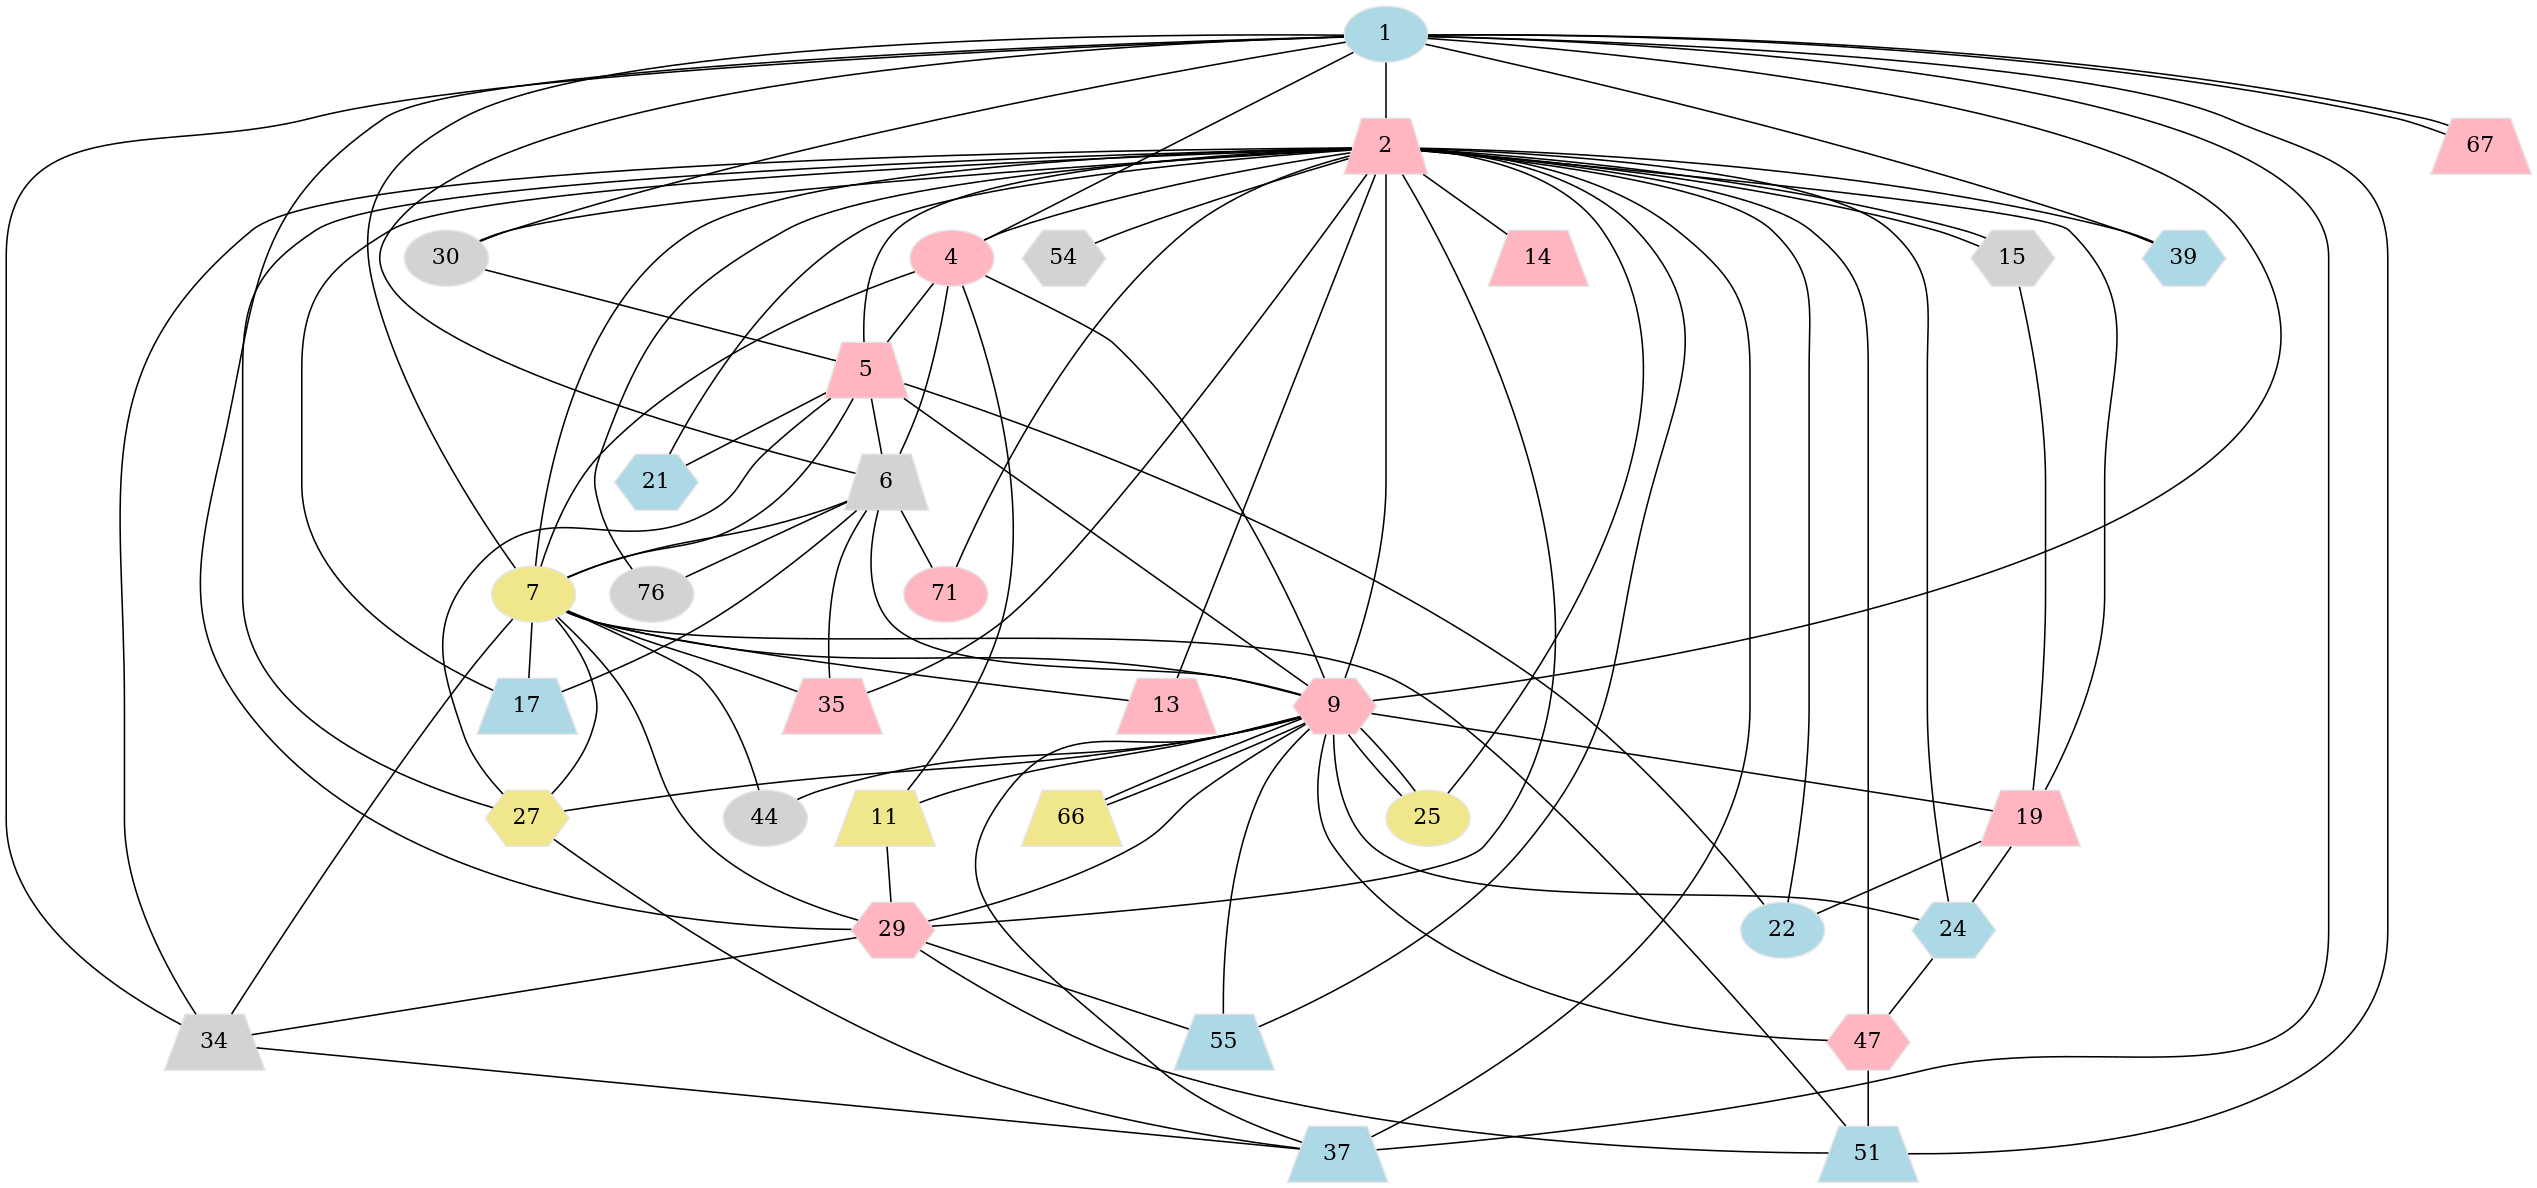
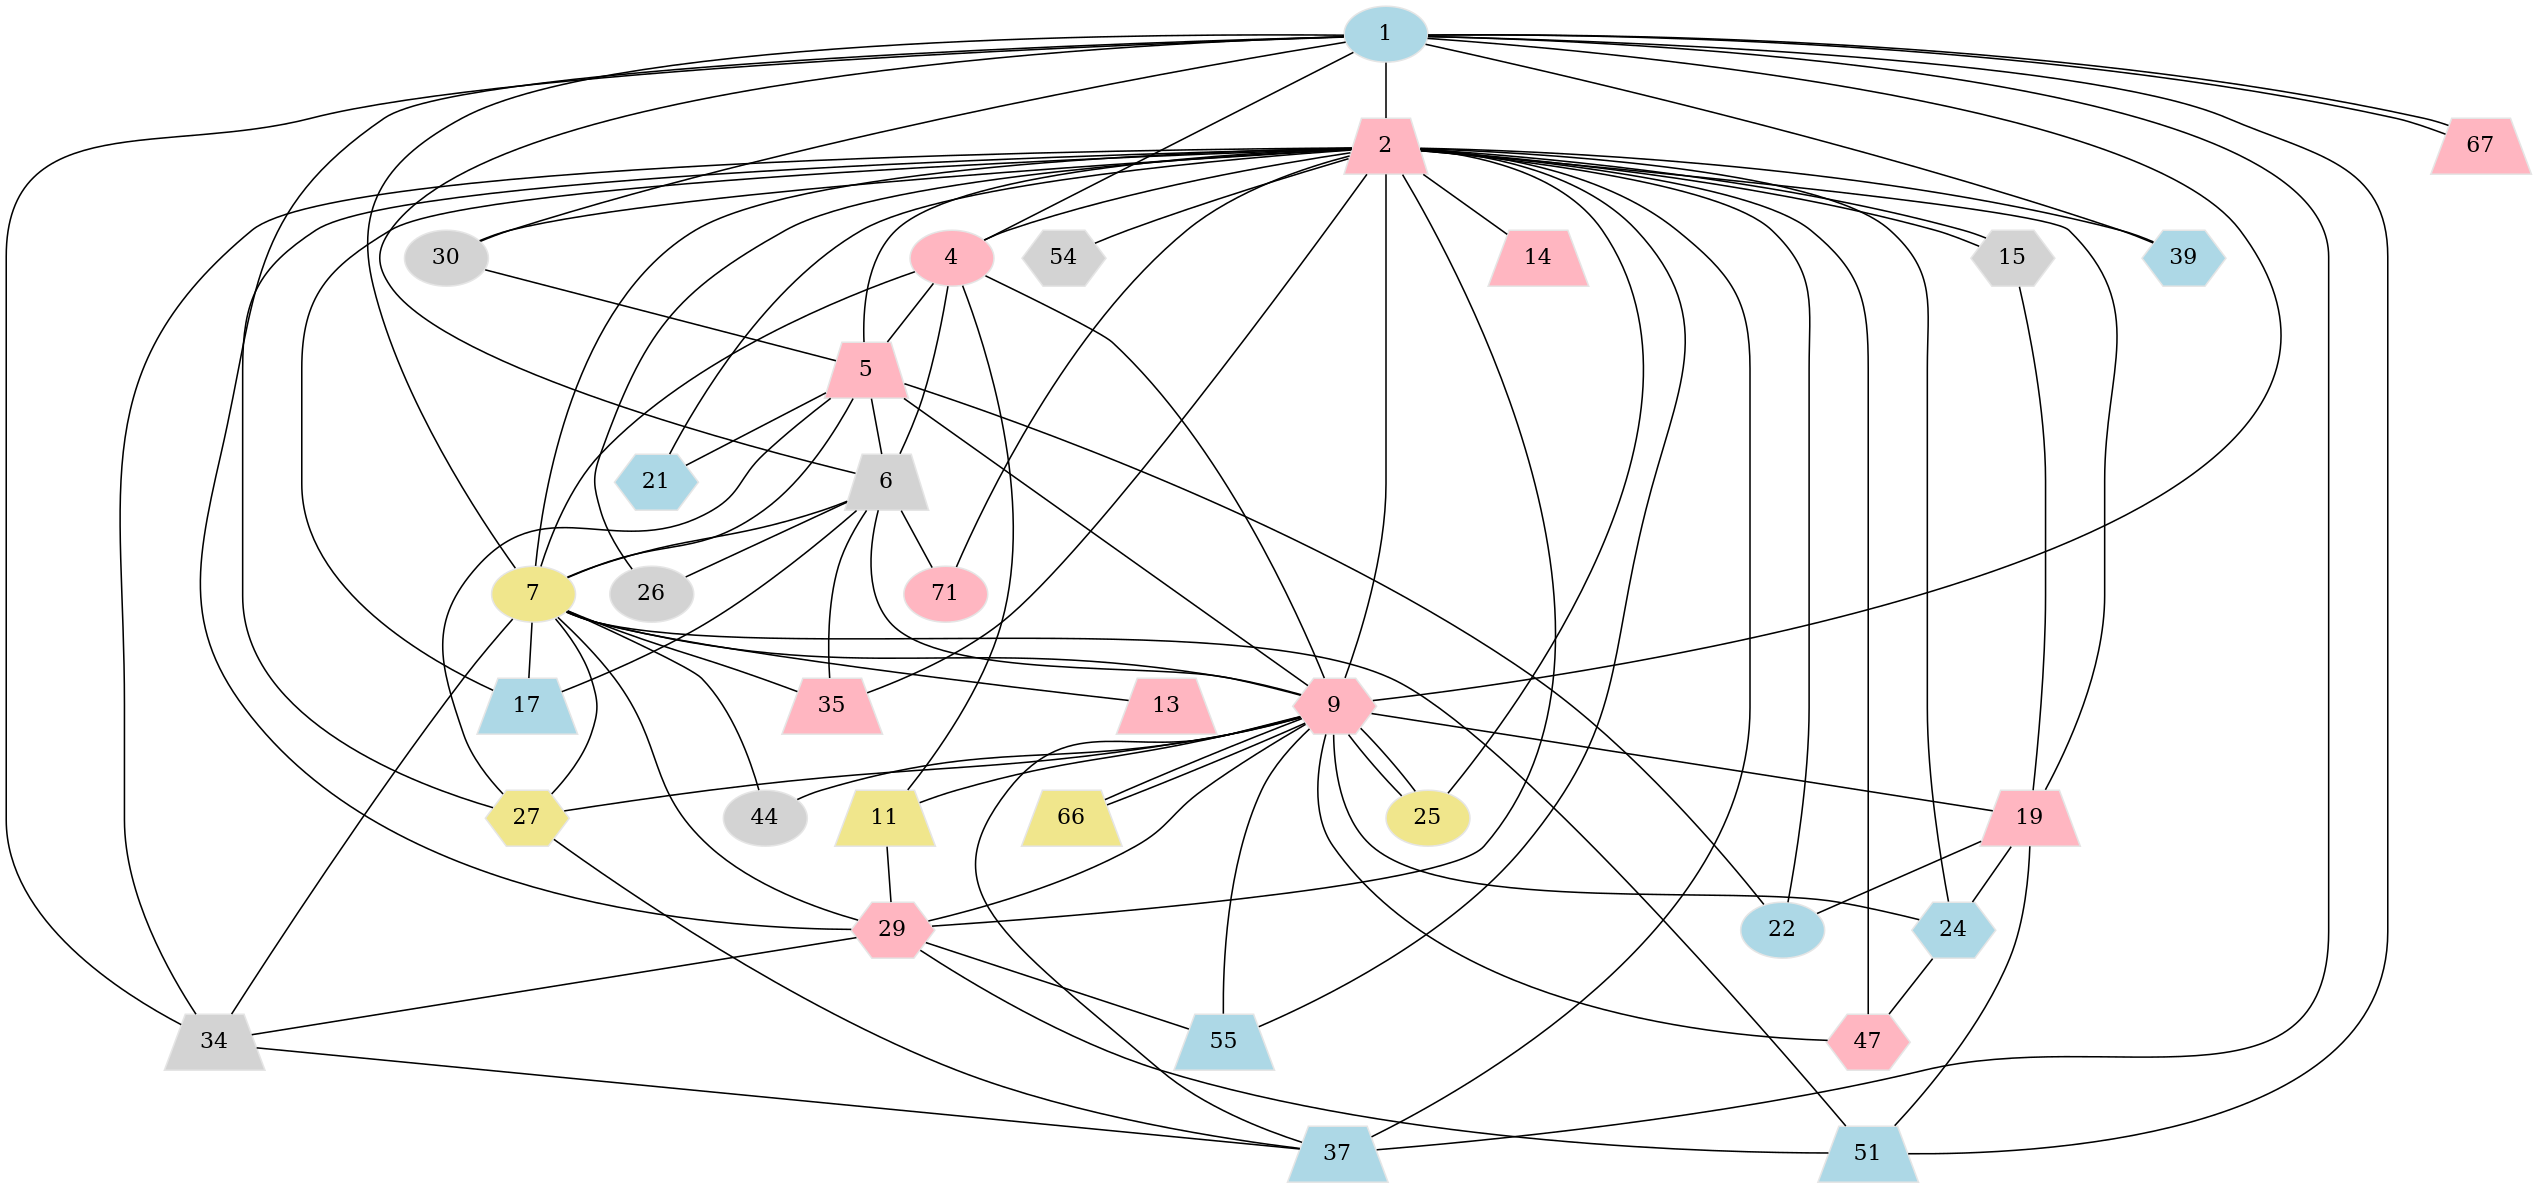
  graph {
    node [color=gray90 fillcolor=lightpink shape=trapezium style=filled]
    2 [super="+8+41+49+18+53+56+3"]
    4 [shape=ellipse super="+42"]
    5
    7 [fillcolor=khaki shape=ellipse super="+12"]
    9 [shape=hexagon super="+48+10+43"]
    29 [shape=hexagon super="+63+84+68+36+46"]
    30 [fillcolor=lightgrey shape=ellipse]
    34 [fillcolor=lightgrey super="+81"]
    37 [fillcolor=lightblue super="+73"]
    39 [fillcolor=lightblue shape=hexagon]
    13
    14
    15 [fillcolor=lightgrey shape=hexagon]
    17 [fillcolor=lightblue super="+33"]
    19
    21 [fillcolor=lightblue shape=hexagon]
    22 [fillcolor=lightblue shape=ellipse super="+31+32"]
    24 [fillcolor=lightblue shape=hexagon super="+28+52"]
-   26 [fillcolor=lightgrey shape=ellipse label=76]
+   26 [fillcolor=lightgrey shape=ellipse]
    27 [fillcolor=khaki shape=hexagon super="+58+72"]
    35
    47 [shape=hexagon]
    54 [fillcolor=lightgrey shape=hexagon]
    55 [fillcolor=lightblue]
    71 [shape=ellipse]
    25 [fillcolor=khaki shape=ellipse]
    1 [fillcolor=lightblue shape=ellipse]
    6 [fillcolor=lightgrey super="+23"]
    51 [fillcolor=lightblue super="+82"]
    67
    11 [fillcolor=khaki]
    44 [fillcolor=lightgrey shape=ellipse]
    66 [fillcolor=khaki]
    2 -- 4 [weight=3]
    2 -- 5 [weight=3]
    2 -- 7 [weight=7]
    2 -- 9 [weight=12]
    2 -- 29 [weight=2]
    2 -- 30 [weight=2]
    2 -- 34 [weight=2]
    2 -- 37 [weight=2]
    2 -- 39
-   2 -- 13
    2 -- 14
    2 -- 15 [weight=2]
    2 -- 15
    2 -- 17
    2 -- 19
    2 -- 21
    2 -- 22 [weight=3]
    2 -- 24 [weight=2]
    2 -- 26
    2 -- 27 [weight=2]
    2 -- 35
    2 -- 47
    2 -- 54
    2 -- 55
    2 -- 71
    2 -- 25 [weight=3]
    4 -- 5
    4 -- 7
    4 -- 9 [weight=2]
    4 -- 6 [weight=2]
    4 -- 11
    5 -- 7
    5 -- 9 [weight=2]
    5 -- 21
    5 -- 22
    5 -- 27
    5 -- 6
    7 -- 9 [weight=3]
    7 -- 29
    7 -- 34
    7 -- 13
    7 -- 17
    7 -- 27
    7 -- 35
    7 -- 51
    7 -- 44
    9 -- 29
    9 -- 37
    9 -- 19
    9 -- 24
    9 -- 27
    9 -- 47
    9 -- 55
    9 -- 25
    9 -- 25
    9 -- 11
    9 -- 44
    9 -- 66
    9 -- 66
    29 -- 34
    29 -- 55
    29 -- 51
    30 -- 5
    34 -- 37
    15 -- 19
    19 -- 22
    19 -- 24
-   47 -- 51
+   19 -- 51
    24 -- 47
    27 -- 37
    1 -- 2 [weight=5]
    1 -- 4
    1 -- 7
    1 -- 9 [weight=2]
    1 -- 29
    1 -- 30
    1 -- 34
    1 -- 37
    1 -- 39
    1 -- 6
    1 -- 51
    1 -- 67
    1 -- 67
    6 -- 7
    6 -- 9 [weight=2]
    6 -- 17 [weight=2]
    6 -- 26
    6 -- 35
    6 -- 71
    11 -- 29
  }
